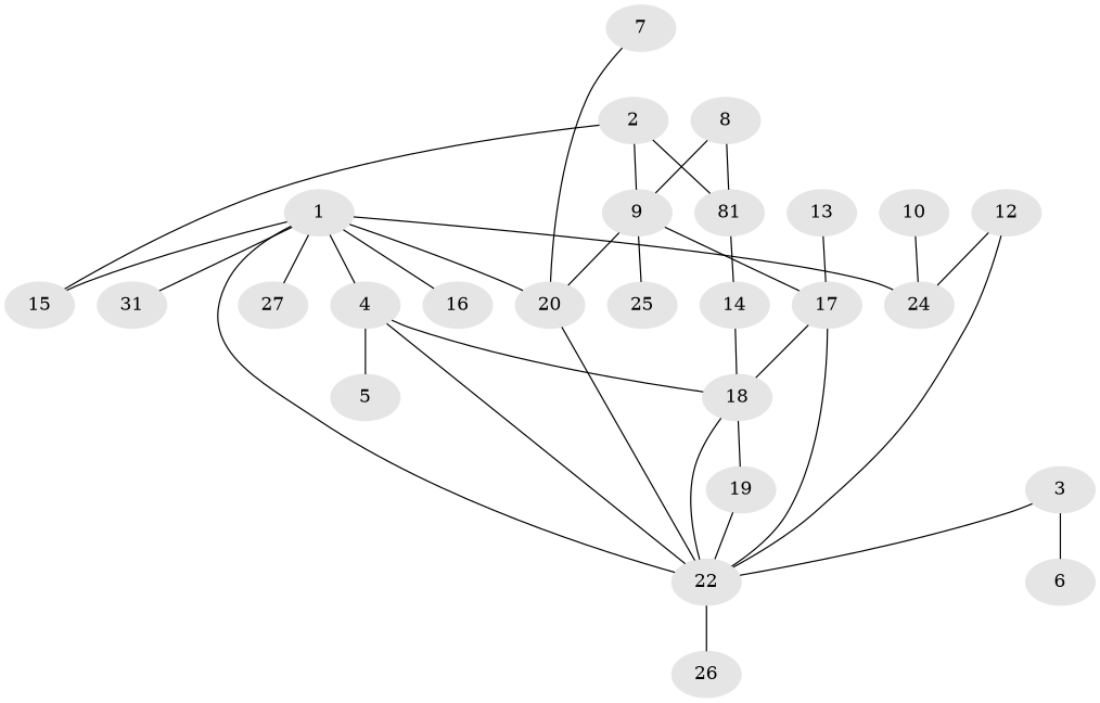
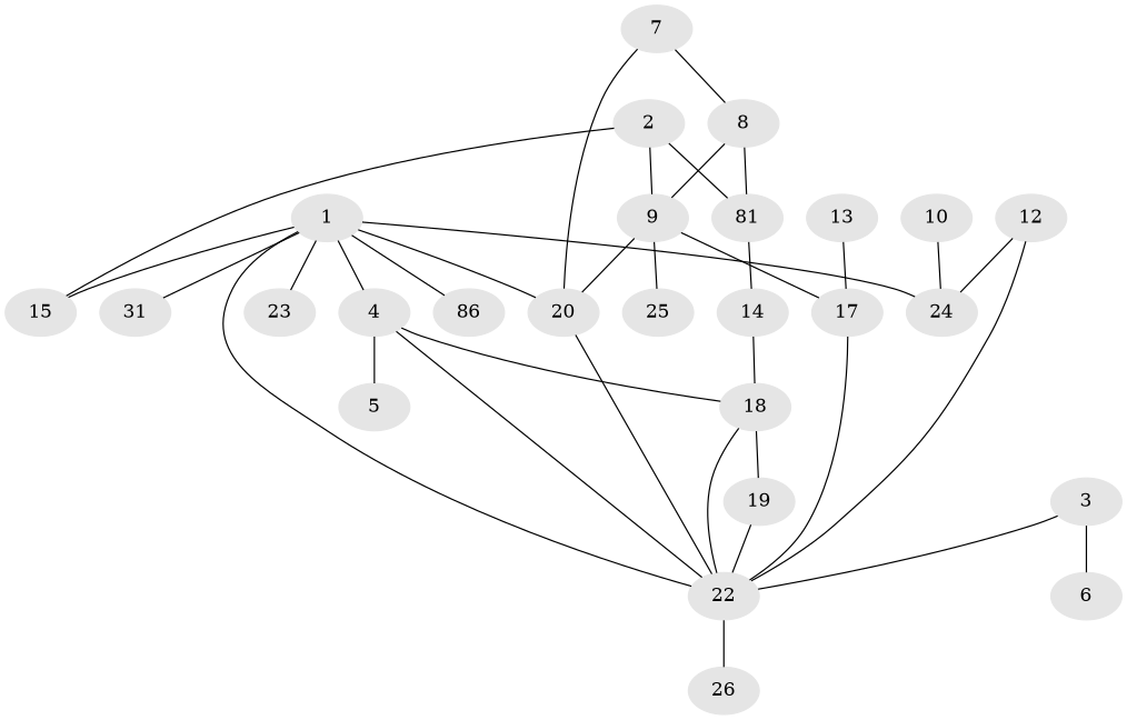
  graph {
    node [color=gray90 style=filled]
    edge [weight=1.0]
    1
    4
    15
-   16
+   16 [label=86]
    20
    n6 [label=31]
    22
-   23 [label=27]
+   23
    24
    3
    6
    5
    18
    26
    2
    9
    n17 [label=81]
    17
    25
    14
    19
    7
    8
    10
    12
    13
    1 -- 4
    1 -- 15
    1 -- 16
    1 -- 20
    1 -- n6
    1 -- 22
    1 -- 23
    1 -- 24
    4 -- 22
    4 -- 5
    4 -- 18
    20 -- 22
    22 -- 26
    3 -- 22
    3 -- 6
    18 -- 22
    18 -- 19
    2 -- 15
    2 -- 9
    2 -- n17
    9 -- 20
    9 -- 17
    9 -- 25
    n17 -- 14
    17 -- 22
-   17 -- 18 [weight=2.0]
    14 -- 18
    19 -- 22
    7 -- 20
+   7 -- 8
    8 -- 9
    8 -- n17
    10 -- 24
    12 -- 22
    12 -- 24
    13 -- 17
  }
